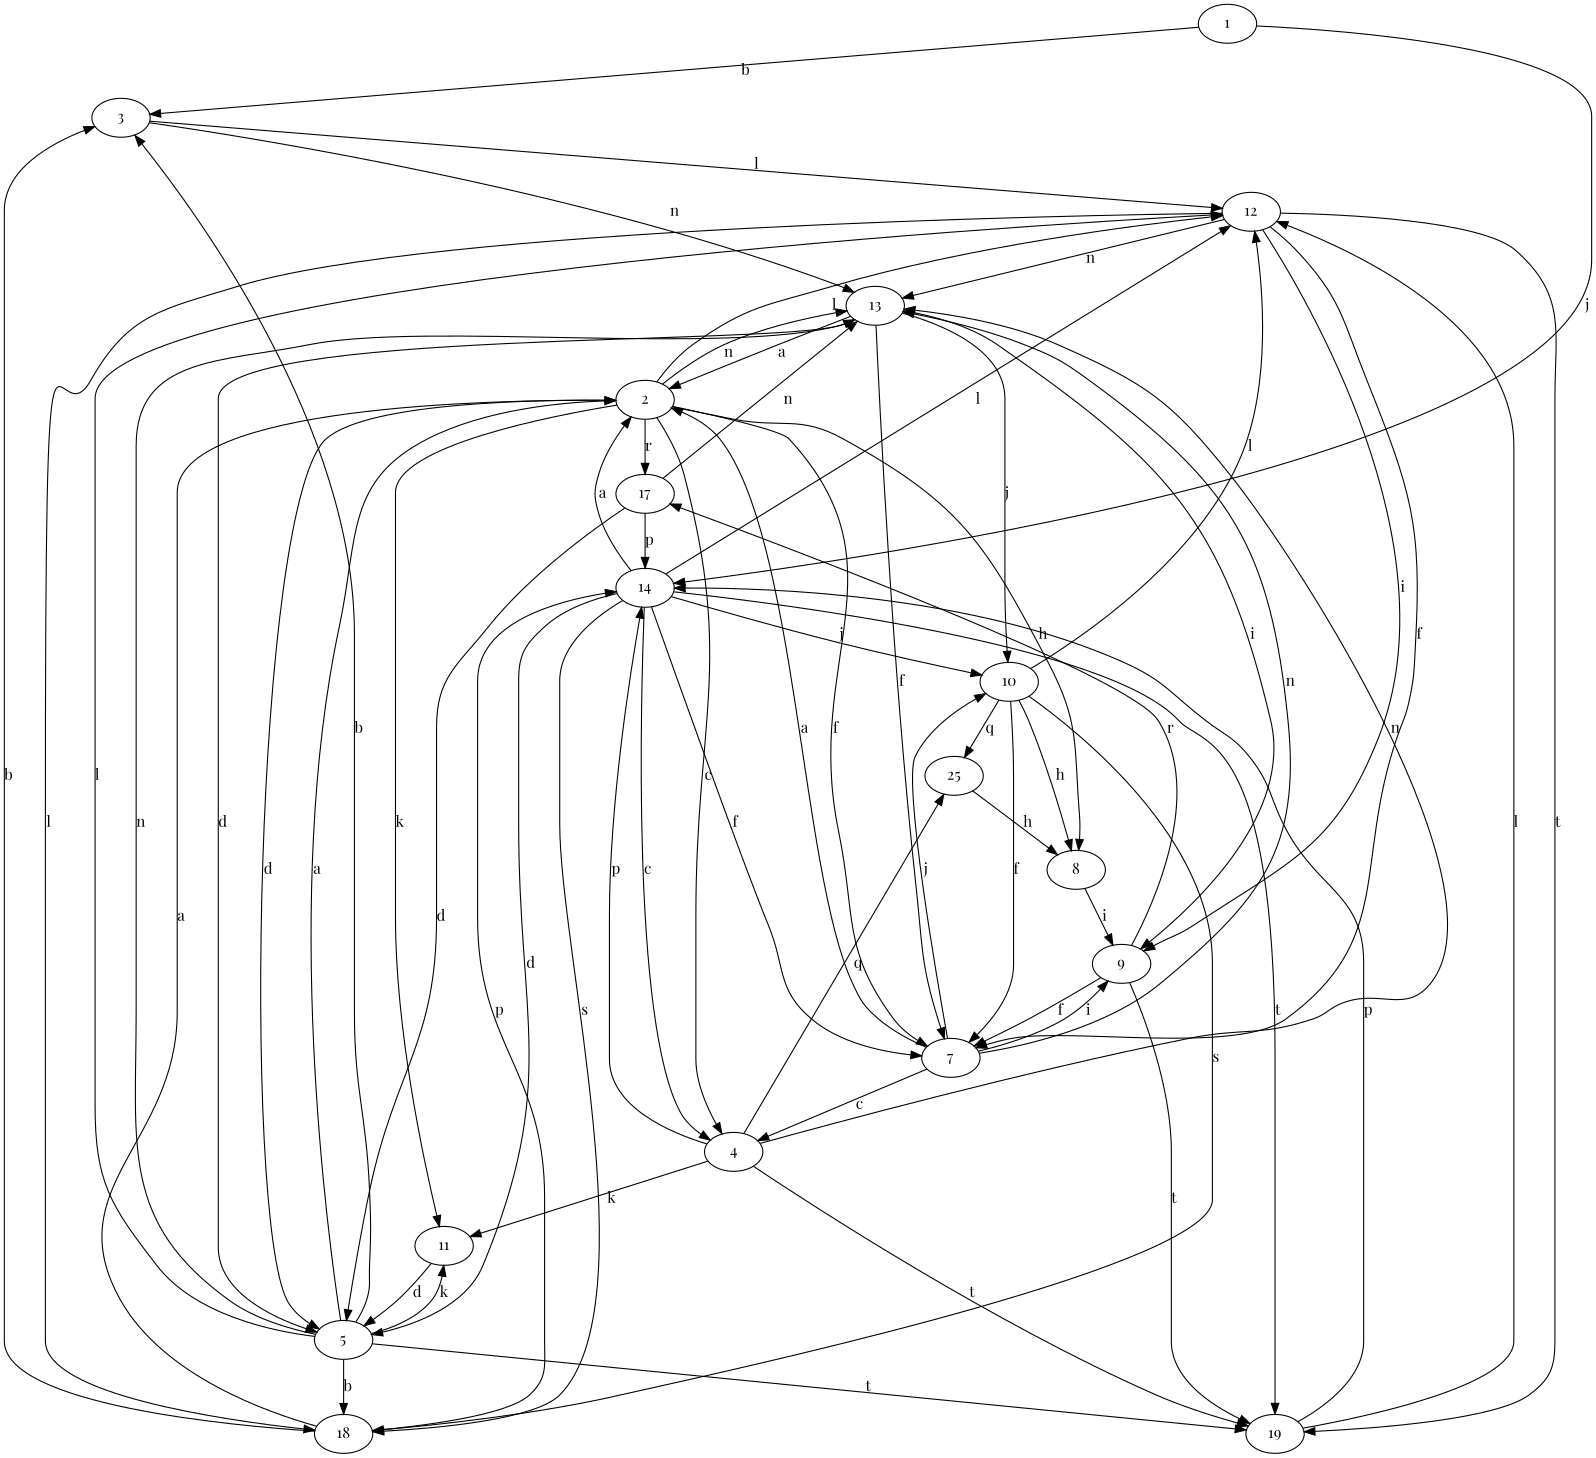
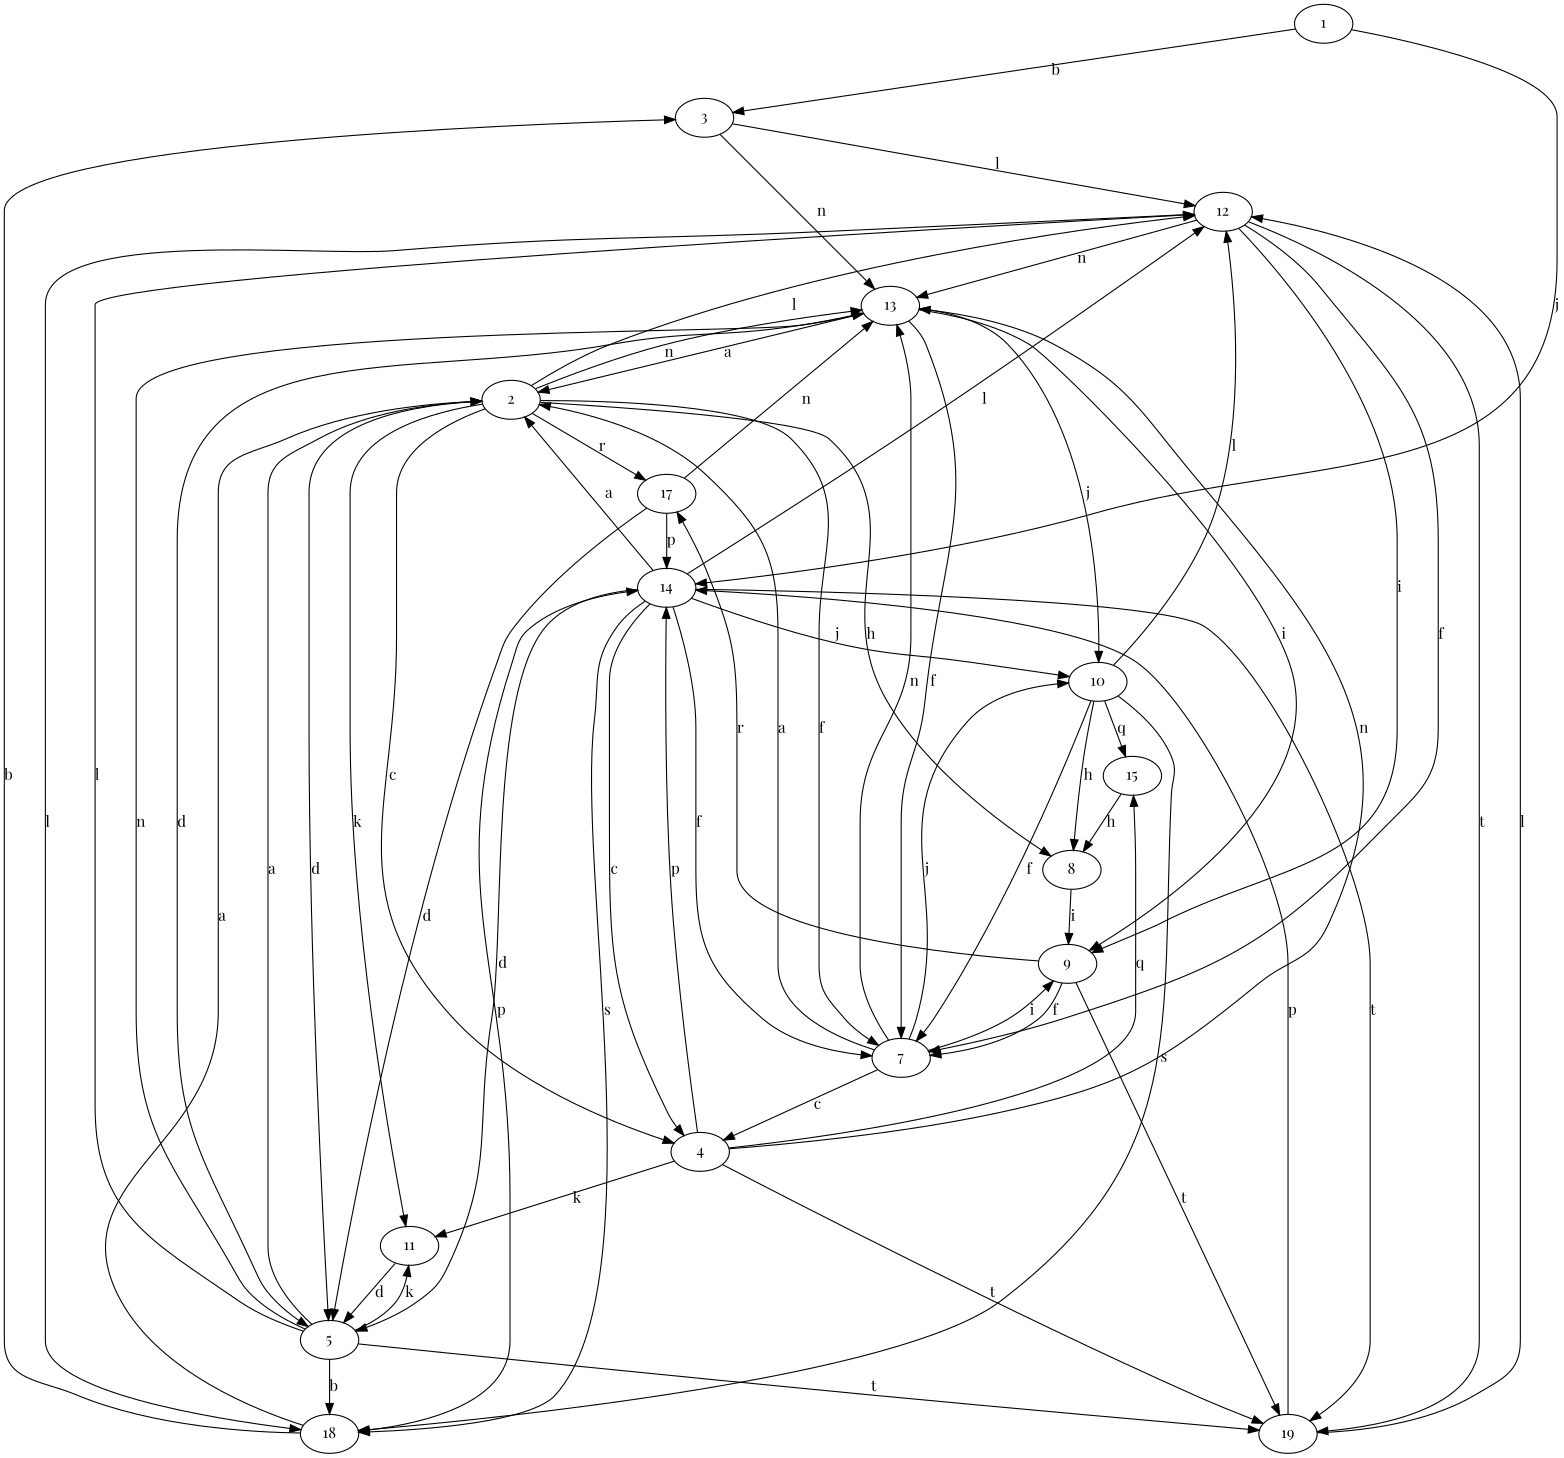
  strict digraph {
    fontname="Playfair Display"
    node [fontname="Playfair Display"]
    edge [fontname="Playfair Display"]
    1
    3
    14
    12
    13
    2
    4
    5
    7
    19
    18
    10
    8
    11
    17
-   15 [label=25]
+   15
    9
    1 -> 3 [label=b]
    1 -> 14 [label=j]
    3 -> 12 [label=l]
    3 -> 13 [label=n]
    14 -> 12 [label=l]
    14 -> 2 [label=a]
    14 -> 4 [label=c]
    14 -> 5 [label=d]
    14 -> 7 [label=f]
    14 -> 19 [label=t]
    14 -> 18 [label=s]
    14 -> 10 [label=j]
    12 -> 13 [label=n]
    12 -> 7 [label=f]
    12 -> 19 [label=t]
    12 -> 18 [label=l]
    12 -> 9 [label=i]
    13 -> 2 [label=a]
    13 -> 5 [label=d]
    13 -> 7 [label=f]
    13 -> 10 [label=j]
    13 -> 9 [label=i]
    2 -> 12 [label=l]
    2 -> 13 [label=n]
    2 -> 4 [label=c]
    2 -> 5 [label=d]
    2 -> 7 [label=f]
    2 -> 8 [label=h]
    2 -> 11 [label=k]
    2 -> 17 [label=r]
    4 -> 14 [label=p]
    4 -> 13 [label=n]
    4 -> 19 [label=t]
    4 -> 11 [label=k]
    4 -> 15 [label=q]
-   5 -> 3 [label=b]
    5 -> 12 [label=l]
    5 -> 13 [label=n]
    5 -> 2 [label=a]
    5 -> 19 [label=t]
    5 -> 18 [label=b]
    5 -> 11 [label=k]
    7 -> 13 [label=n]
    7 -> 2 [label=a]
    7 -> 4 [label=c]
    7 -> 10 [label=j]
    7 -> 9 [label=i]
    19 -> 14 [label=p]
    19 -> 12 [label=l]
    18 -> 3 [label=b]
    18 -> 14 [label=p]
    18 -> 2 [label=a]
    10 -> 12 [label=l]
    10 -> 7 [label=f]
    10 -> 18 [label=s]
    10 -> 8 [label=h]
    10 -> 15 [label=q]
    8 -> 9 [label=i]
    11 -> 5 [label=d]
    17 -> 14 [label=p]
    17 -> 13 [label=n]
    17 -> 5 [label=d]
    15 -> 8 [label=h]
    9 -> 7 [label=f]
    9 -> 19 [label=t]
    9 -> 17 [label=r]
  }
